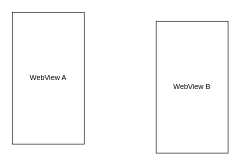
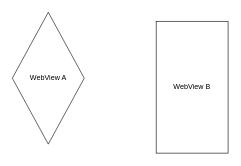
  <mxCell id="0" />
  <mxCell id="1" parent="0" />
- <mxCell id="2" value="WebView A" style="rounded=0;whiteSpace=wrap;html=1;" vertex="1" parent="1"><mxGeometry x="20" y="20" width="120" height="220" as="geometry" /></mxCell>
+ <mxCell id="2" value="WebView A" style="rhombus;whiteSpace=wrap;html=1;" vertex="1" parent="1"><mxGeometry x="20" y="20" width="120" height="220" as="geometry" /></mxCell>
  <mxCell id="3" value="WebView B" style="rounded=0;whiteSpace=wrap;html=1;" vertex="1" parent="1"><mxGeometry x="260" y="35" width="120" height="220" as="geometry" /></mxCell>
